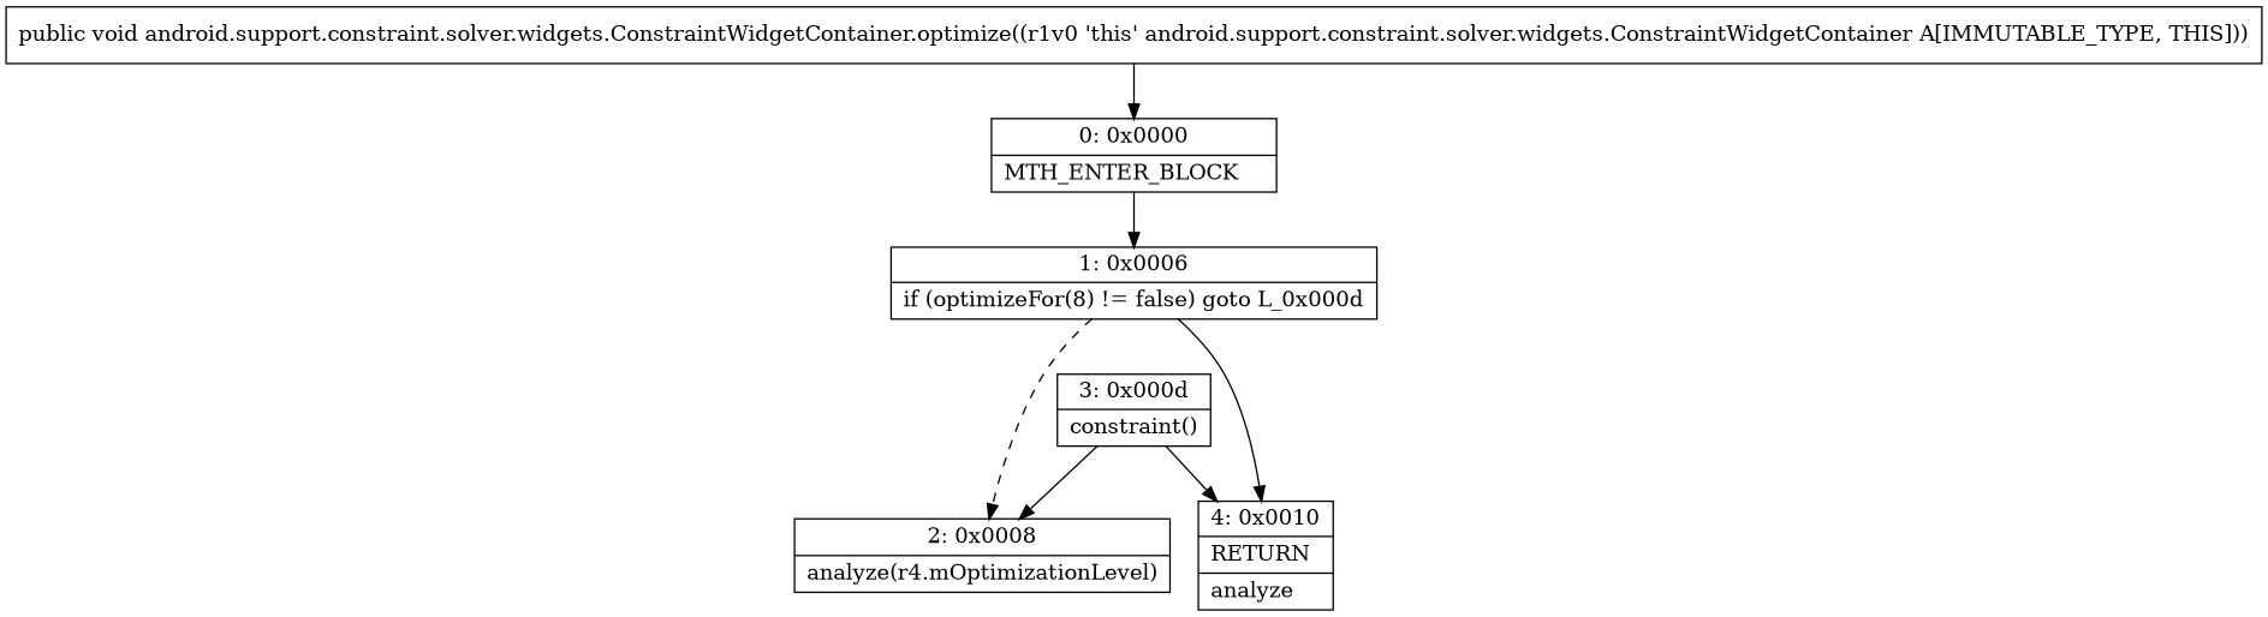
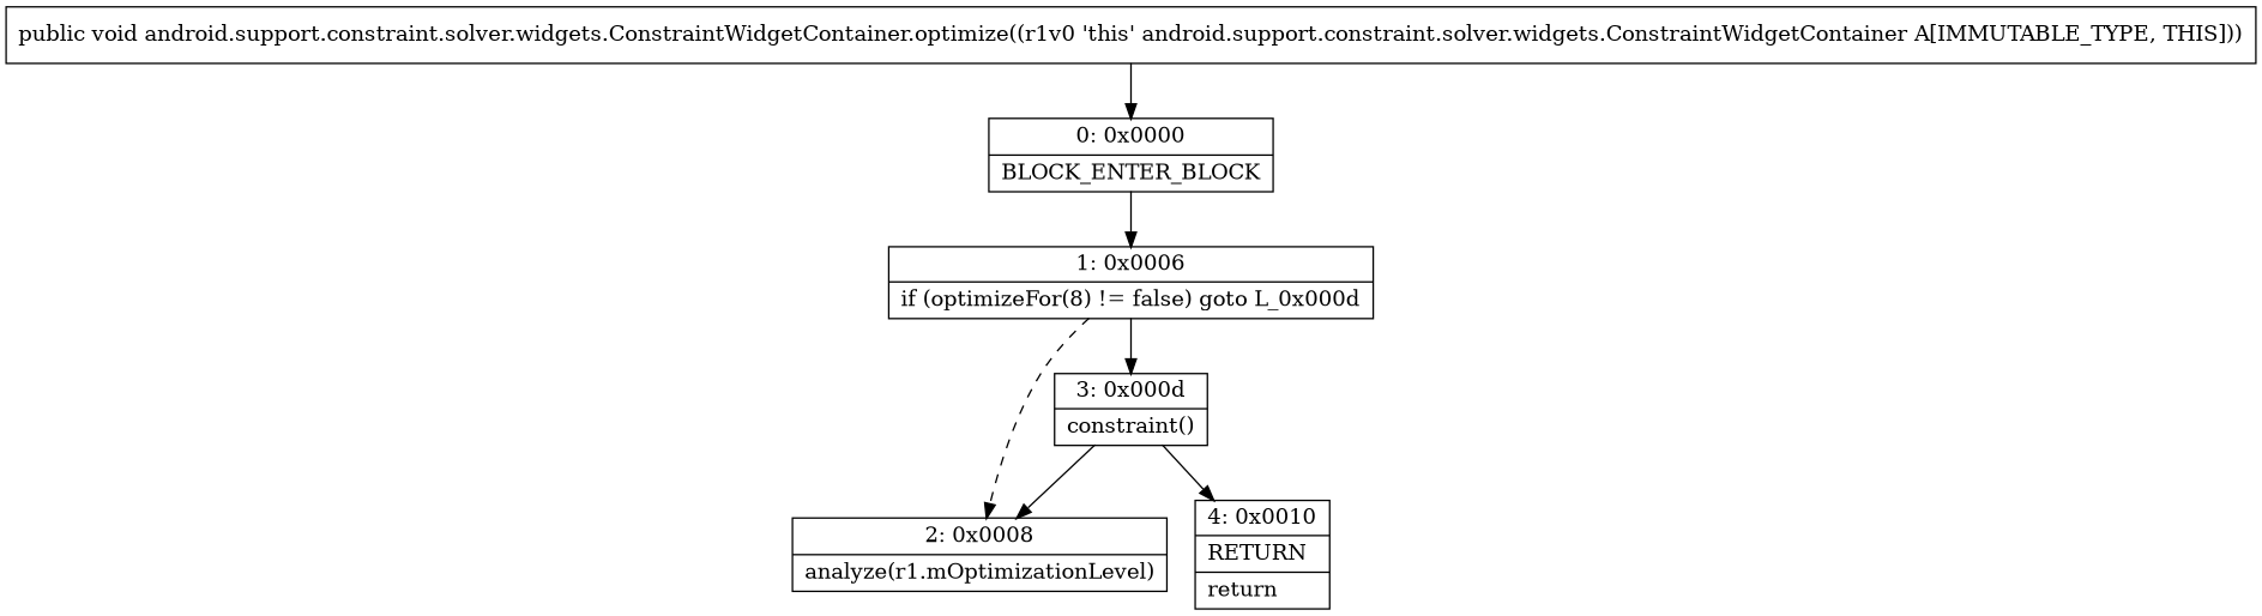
  digraph {
    node [shape=record]
-   n1 [label="{0\:\ 0x0000|MTH_ENTER_BLOCK\l}"]
+   n1 [label="{0\:\ 0x0000|BLOCK_ENTER_BLOCK\l}"]
    n2 [label="{1\:\ 0x0006|if (optimizeFor(8) != false) goto L_0x000d\l}"]
-   n3 [label="{2\:\ 0x0008|analyze(r4.mOptimizationLevel)\l}"]
+   n3 [label="{2\:\ 0x0008|analyze(r1.mOptimizationLevel)\l}"]
    n4 [label="{3\:\ 0x000d|constraint()\l}"]
-   n5 [label="{4\:\ 0x0010|RETURN\l|analyze\l}"]
+   n5 [label="{4\:\ 0x0010|RETURN\l|return\l}"]
    n6 [label="{public void android.support.constraint.solver.widgets.ConstraintWidgetContainer.optimize((r1v0 'this' android.support.constraint.solver.widgets.ConstraintWidgetContainer A[IMMUTABLE_TYPE, THIS])) }"]
    n1 -> n2
    n2 -> n3 [style=dashed]
-   n2 -> n5
+   n2 -> n4
    n4 -> n3
    n4 -> n5
    n6 -> n1
  }
